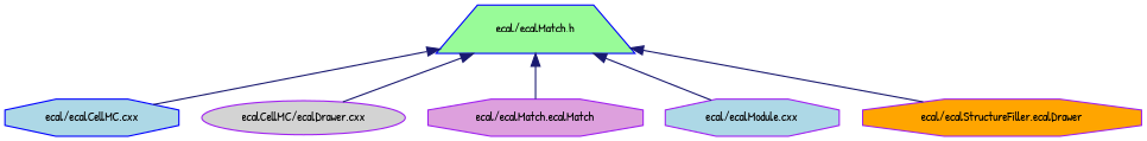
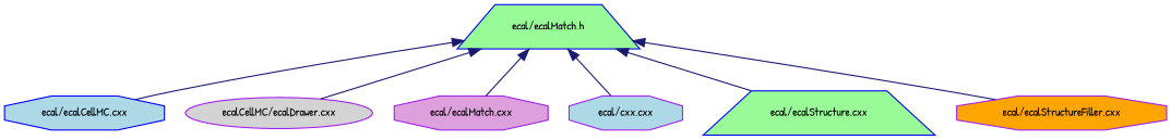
  digraph {
    fontname="Patrick Hand"
    node [color=purple fillcolor=palegreen fontname="Patrick Hand" fontsize=10 shape=octagon style=filled]
    edge [color=midnightblue dir=back fontname="Patrick Hand" fontsize=10 labelfontname=Helvetica labelfontsize=10 style=solid]
    n1 [color=blue fontcolor=black height=0.2 label="ecal/ecalMatch.h" shape=trapezium width=0.4]
    n2 [color=blue fillcolor=lightblue height=0.2 label="ecal/ecalCellMC.cxx" width=0.4]
    n3 [fillcolor=lightgrey height=0.2 label="ecalCellMC/ecalDrawer.cxx" shape=ellipse width=0.4]
-   n4 [fillcolor=plum height=0.2 label="ecal/ecalMatch.ecalMatch" width=0.4]
-   n5 [fillcolor=lightblue height=0.2 label="ecal/ecalModule.cxx" width=0.4]
-   n7 [fillcolor=orange height=0.2 label="ecal/ecalStructureFiller.ecalDrawer" width=0.4]
+   n4 [fillcolor=plum height=0.2 label="ecal/ecalMatch.cxx" width=0.4]
+   n5 [fillcolor=lightblue height=0.2 label="ecal/cxx.cxx" width=0.4]
+   n6 [color=blue height=0.2 label="ecal/ecalStructure.cxx" shape=trapezium width=0.4]
+   n7 [fillcolor=orange height=0.2 label="ecal/ecalStructureFiller.cxx" width=0.4]
    n1 -> n2
    n1 -> n3
    n1 -> n4
    n1 -> n5
+   n1 -> n6
    n1 -> n7
  }
